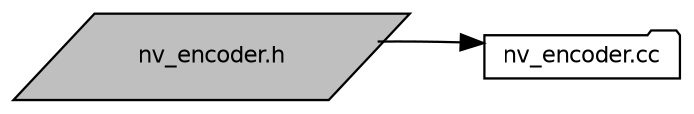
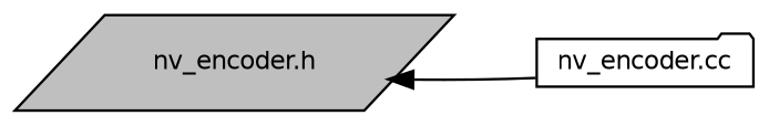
  digraph {
    rankdir=LR
    node [color=black fontname=Helvetica fontsize=10 style=filled]
    n1 [fillcolor=grey75 fontcolor=black height=0.2 label="nv_encoder.h" shape=parallelogram width=0.4]
    n2 [fillcolor=white height=0.2 label="nv_encoder.cc" shape=folder width=0.4]
-   n2 -> n1 [color=black dir=back fontname=Helvetica fontsize=10 labelfontname=Helvetica labelfontsize=10 style=solid]
+   n1 -> n2 [color=black dir=back fontname=Helvetica fontsize=10 labelfontname=Helvetica labelfontsize=10 style=solid]
  }
